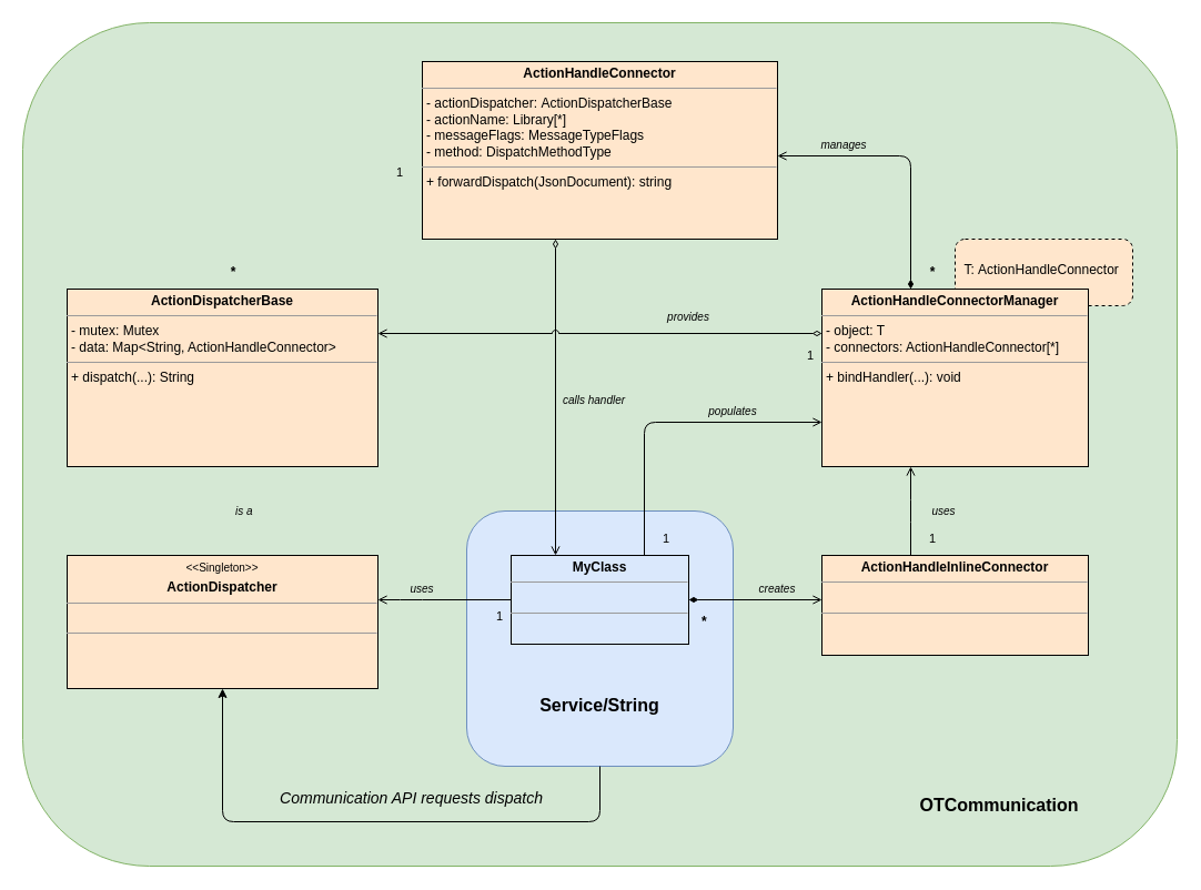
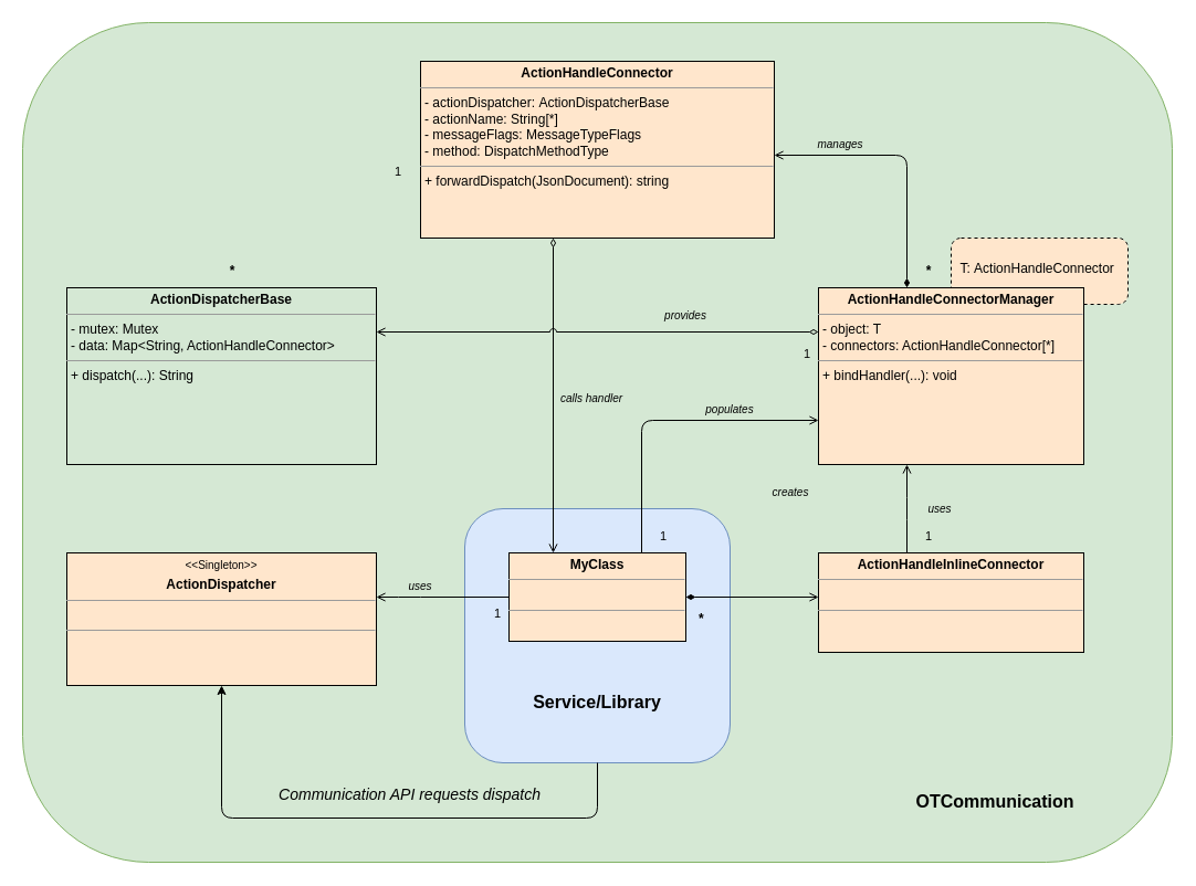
  <mxCell id="0" />
  <mxCell id="1" parent="0" />
  <mxCell id="2" value="" style="rounded=1;whiteSpace=wrap;html=1;strokeColor=#82b366;align=left;verticalAlign=top;fontFamily=Helvetica;fontSize=12;fillColor=#d5e8d4;labelBackgroundColor=none;" parent="1" vertex="1"><mxGeometry x="20" y="20" width="1040" height="760" as="geometry" /></mxCell>
  <mxCell id="3" value="" style="rounded=1;whiteSpace=wrap;html=1;strokeColor=#6c8ebf;align=left;verticalAlign=top;fontFamily=Helvetica;fontSize=12;fillColor=#dae8fc;" parent="1" vertex="1"><mxGeometry x="420" y="460" width="240" height="230" as="geometry" /></mxCell>
  <mxCell id="4" value="&amp;nbsp;&lt;div&gt;&amp;nbsp; T:&amp;nbsp;ActionHandleConnector&lt;/div&gt;" style="rounded=1;whiteSpace=wrap;html=1;strokeColor=#000000;align=left;verticalAlign=top;fontFamily=Helvetica;fontSize=12;fontColor=default;fillColor=#ffe6cc;dashed=1;labelPosition=center;verticalLabelPosition=middle;" parent="1" vertex="1"><mxGeometry x="860" y="215" width="160" height="60" as="geometry" /></mxCell>
- <mxCell id="5" value="&lt;p style=&quot;margin:0px;margin-top:4px;text-align:center;&quot;&gt;&lt;b&gt;ActionDispatcherBase&lt;/b&gt;&lt;br&gt;&lt;/p&gt;&lt;hr size=&quot;1&quot;&gt;&lt;p style=&quot;margin:0px;margin-left:4px;&quot;&gt;- mutex: Mutex&lt;/p&gt;&lt;p style=&quot;margin:0px;margin-left:4px;&quot;&gt;- data: Map&amp;lt;String, ActionHandleConnector&amp;gt;&lt;/p&gt;&lt;hr size=&quot;1&quot;&gt;&lt;p style=&quot;margin:0px;margin-left:4px;&quot;&gt;+ dispatch(...): String&lt;/p&gt;" style="verticalAlign=top;align=left;overflow=fill;fontSize=12;fontFamily=Helvetica;html=1;fillColor=#ffe6cc;strokeColor=#000000;" parent="1" vertex="1"><mxGeometry x="60" y="260" width="280" height="160" as="geometry" /></mxCell>
+ <mxCell id="5" value="&lt;p style=&quot;margin:0px;margin-top:4px;text-align:center;&quot;&gt;&lt;b&gt;ActionDispatcherBase&lt;/b&gt;&lt;br&gt;&lt;/p&gt;&lt;hr size=&quot;1&quot;&gt;&lt;p style=&quot;margin:0px;margin-left:4px;&quot;&gt;- mutex: Mutex&lt;/p&gt;&lt;p style=&quot;margin:0px;margin-left:4px;&quot;&gt;- data: Map&amp;lt;String, ActionHandleConnector&amp;gt;&lt;/p&gt;&lt;hr size=&quot;1&quot;&gt;&lt;p style=&quot;margin:0px;margin-left:4px;&quot;&gt;+ dispatch(...): String&lt;/p&gt;" style="verticalAlign=top;align=left;overflow=fill;fontSize=12;fontFamily=Helvetica;html=1;fillColor=#d5e8d4;strokeColor=#000000;" parent="1" vertex="1"><mxGeometry x="60" y="260" width="280" height="160" as="geometry" /></mxCell>
  <mxCell id="6" style="edgeStyle=orthogonalEdgeStyle;shape=connector;curved=0;rounded=1;orthogonalLoop=1;jettySize=auto;html=1;strokeColor=default;strokeWidth=1;align=center;verticalAlign=middle;fontFamily=Helvetica;fontSize=12;fontColor=default;labelBackgroundColor=default;startArrow=diamondThin;startFill=0;endArrow=open;endFill=0;flowAnimation=0;jumpStyle=arc;" parent="1" source="7" target="18" edge="1"><mxGeometry relative="1" as="geometry"><Array as="points"><mxPoint x="500" y="360" /><mxPoint x="500" y="360" /></Array></mxGeometry></mxCell>
- <mxCell id="7" value="&lt;p style=&quot;text-align: center; margin: 4px 0px 0px;&quot;&gt;&lt;span style=&quot;background-color: transparent; text-align: left;&quot;&gt;&lt;b&gt;ActionHandleConnector&lt;/b&gt;&lt;/span&gt;&lt;/p&gt;&lt;hr size=&quot;1&quot;&gt;&lt;p style=&quot;margin:0px;margin-left:4px;&quot;&gt;- actionDispatcher:&amp;nbsp;ActionDispatcherBase&lt;/p&gt;&lt;p style=&quot;margin:0px;margin-left:4px;&quot;&gt;- actionName: Library[*]&lt;/p&gt;&lt;p style=&quot;margin:0px;margin-left:4px;&quot;&gt;- messageFlags: MessageTypeFlags&lt;/p&gt;&lt;p style=&quot;margin:0px;margin-left:4px;&quot;&gt;- method:&amp;nbsp;&lt;span style=&quot;background-color: transparent; color: light-dark(rgb(0, 0, 0), rgb(255, 255, 255));&quot;&gt;DispatchMethodType&lt;/span&gt;&lt;/p&gt;&lt;hr size=&quot;1&quot;&gt;&lt;p style=&quot;margin:0px;margin-left:4px;&quot;&gt;+ forwardDispatch(JsonDocument): string&lt;/p&gt;" style="verticalAlign=top;align=left;overflow=fill;fontSize=12;fontFamily=Helvetica;html=1;fillColor=#ffe6cc;strokeColor=#000000;" parent="1" vertex="1"><mxGeometry x="380" y="55" width="320" height="160" as="geometry" /></mxCell>
+ <mxCell id="7" value="&lt;p style=&quot;text-align: center; margin: 4px 0px 0px;&quot;&gt;&lt;span style=&quot;background-color: transparent; text-align: left;&quot;&gt;&lt;b&gt;ActionHandleConnector&lt;/b&gt;&lt;/span&gt;&lt;/p&gt;&lt;hr size=&quot;1&quot;&gt;&lt;p style=&quot;margin:0px;margin-left:4px;&quot;&gt;- actionDispatcher:&amp;nbsp;ActionDispatcherBase&lt;/p&gt;&lt;p style=&quot;margin:0px;margin-left:4px;&quot;&gt;- actionName: String[*]&lt;/p&gt;&lt;p style=&quot;margin:0px;margin-left:4px;&quot;&gt;- messageFlags: MessageTypeFlags&lt;/p&gt;&lt;p style=&quot;margin:0px;margin-left:4px;&quot;&gt;- method:&amp;nbsp;&lt;span style=&quot;background-color: transparent; color: light-dark(rgb(0, 0, 0), rgb(255, 255, 255));&quot;&gt;DispatchMethodType&lt;/span&gt;&lt;/p&gt;&lt;hr size=&quot;1&quot;&gt;&lt;p style=&quot;margin:0px;margin-left:4px;&quot;&gt;+ forwardDispatch(JsonDocument): string&lt;/p&gt;" style="verticalAlign=top;align=left;overflow=fill;fontSize=12;fontFamily=Helvetica;html=1;fillColor=#ffe6cc;strokeColor=#000000;" parent="1" vertex="1"><mxGeometry x="380" y="55" width="320" height="160" as="geometry" /></mxCell>
  <mxCell id="8" value="&lt;p style=&quot;margin:0px;margin-top:4px;text-align:center;&quot;&gt;&lt;font style=&quot;font-size: 10px;&quot;&gt;&amp;lt;&amp;lt;Singleton&amp;gt;&amp;gt;&lt;/font&gt;&lt;/p&gt;&lt;p style=&quot;margin:0px;margin-top:4px;text-align:center;&quot;&gt;&lt;b&gt;ActionDispatcher&lt;/b&gt;&lt;br&gt;&lt;/p&gt;&lt;hr size=&quot;1&quot;&gt;&lt;p style=&quot;margin:0px;margin-left:4px;&quot;&gt;&lt;br&gt;&lt;/p&gt;&lt;hr size=&quot;1&quot;&gt;&lt;p style=&quot;margin:0px;margin-left:4px;&quot;&gt;&lt;br&gt;&lt;/p&gt;" style="verticalAlign=top;align=left;overflow=fill;fontSize=12;fontFamily=Helvetica;html=1;fillColor=#ffe6cc;strokeColor=#000000;" parent="1" vertex="1"><mxGeometry x="60" y="500" width="280" height="120" as="geometry" /></mxCell>
  <mxCell id="9" value="*" style="text;html=1;align=center;verticalAlign=middle;whiteSpace=wrap;rounded=0;fontFamily=Helvetica;fontSize=12;fontColor=default;labelBackgroundColor=none;fontStyle=1" parent="1" vertex="1"><mxGeometry x="200" y="230" width="20" height="30" as="geometry" /></mxCell>
- <mxCell id="10" value="is a" style="text;html=1;align=left;verticalAlign=middle;whiteSpace=wrap;rounded=0;fontFamily=Helvetica;fontSize=10;fontColor=default;labelBackgroundColor=none;fontStyle=2" parent="1" vertex="1"><mxGeometry x="210" y="450" width="50" height="20" as="geometry" /></mxCell>
  <mxCell id="11" value="1" style="text;html=1;align=center;verticalAlign=middle;whiteSpace=wrap;rounded=0;fontFamily=Helvetica;fontSize=11;fontColor=default;labelBackgroundColor=none;fontStyle=0" parent="1" vertex="1"><mxGeometry x="350" y="140" width="20" height="30" as="geometry" /></mxCell>
  <mxCell id="12" style="edgeStyle=orthogonalEdgeStyle;shape=connector;curved=0;rounded=1;orthogonalLoop=1;jettySize=auto;html=1;strokeColor=default;strokeWidth=1;align=center;verticalAlign=middle;fontFamily=Helvetica;fontSize=12;fontColor=default;labelBackgroundColor=default;startArrow=diamondThin;startFill=0;endArrow=open;endFill=0;jumpStyle=arc;" parent="1" source="14" target="5" edge="1"><mxGeometry relative="1" as="geometry"><Array as="points"><mxPoint x="540" y="300" /><mxPoint x="540" y="300" /></Array></mxGeometry></mxCell>
  <mxCell id="13" style="edgeStyle=orthogonalEdgeStyle;shape=connector;curved=0;rounded=1;orthogonalLoop=1;jettySize=auto;html=1;strokeColor=default;strokeWidth=1;align=center;verticalAlign=middle;fontFamily=Helvetica;fontSize=12;fontColor=default;labelBackgroundColor=default;startArrow=diamondThin;startFill=1;endArrow=open;endFill=0;" parent="1" source="14" target="7" edge="1"><mxGeometry relative="1" as="geometry"><Array as="points"><mxPoint x="820" y="140" /></Array></mxGeometry></mxCell>
  <mxCell id="14" value="&lt;p style=&quot;margin:0px;margin-top:4px;text-align:center;&quot;&gt;&lt;b&gt;ActionHandleConnectorManager&lt;/b&gt;&lt;br&gt;&lt;/p&gt;&lt;hr size=&quot;1&quot;&gt;&lt;p style=&quot;margin:0px;margin-left:4px;&quot;&gt;- object: T&lt;/p&gt;&lt;p style=&quot;margin:0px;margin-left:4px;&quot;&gt;- connectors: ActionHandleConnector[*]&lt;/p&gt;&lt;hr size=&quot;1&quot;&gt;&lt;p style=&quot;margin:0px;margin-left:4px;&quot;&gt;+ bindHandler(...): void&lt;/p&gt;" style="verticalAlign=top;align=left;overflow=fill;fontSize=12;fontFamily=Helvetica;html=1;fillColor=#ffe6cc;strokeColor=#000000;fontColor=default;rounded=0;" parent="1" vertex="1"><mxGeometry x="740" y="260" width="240" height="160" as="geometry" /></mxCell>
  <mxCell id="15" style="edgeStyle=orthogonalEdgeStyle;shape=connector;curved=0;rounded=1;orthogonalLoop=1;jettySize=auto;html=1;strokeColor=default;strokeWidth=1;align=center;verticalAlign=middle;fontFamily=Helvetica;fontSize=12;fontColor=default;labelBackgroundColor=default;startArrow=diamondThin;startFill=1;endArrow=open;endFill=0;" parent="1" source="18" target="24" edge="1"><mxGeometry relative="1" as="geometry"><Array as="points"><mxPoint x="840" y="540" /><mxPoint x="840" y="540" /></Array></mxGeometry></mxCell>
  <mxCell id="16" style="edgeStyle=orthogonalEdgeStyle;shape=connector;curved=0;rounded=1;orthogonalLoop=1;jettySize=auto;html=1;strokeColor=default;strokeWidth=1;align=center;verticalAlign=middle;fontFamily=Helvetica;fontSize=12;fontColor=default;labelBackgroundColor=default;startArrow=none;startFill=0;endArrow=open;endFill=0;" parent="1" source="18" target="8" edge="1"><mxGeometry relative="1" as="geometry"><mxPoint x="420" y="540" as="sourcePoint" /><Array as="points"><mxPoint x="370" y="540" /><mxPoint x="370" y="540" /></Array></mxGeometry></mxCell>
  <mxCell id="17" style="edgeStyle=orthogonalEdgeStyle;shape=connector;curved=0;rounded=1;orthogonalLoop=1;jettySize=auto;html=1;strokeColor=default;strokeWidth=1;align=center;verticalAlign=middle;fontFamily=Helvetica;fontSize=12;fontColor=default;labelBackgroundColor=default;startArrow=none;startFill=0;endArrow=open;endFill=0;" parent="1" source="18" target="14" edge="1"><mxGeometry relative="1" as="geometry"><Array as="points"><mxPoint x="580" y="380" /></Array></mxGeometry></mxCell>
- <mxCell id="18" value="&lt;p style=&quot;margin:0px;margin-top:4px;text-align:center;&quot;&gt;&lt;b&gt;MyClass&lt;/b&gt;&lt;/p&gt;&lt;hr size=&quot;1&quot;&gt;&lt;p style=&quot;margin:0px;margin-left:4px;&quot;&gt;&lt;br&gt;&lt;/p&gt;&lt;hr size=&quot;1&quot;&gt;&lt;p style=&quot;margin:0px;margin-left:4px;&quot;&gt;&lt;br&gt;&lt;/p&gt;" style="verticalAlign=top;align=left;overflow=fill;fontSize=12;fontFamily=Helvetica;html=1;fillColor=#dae8fc;strokeColor=#000000;rounded=0;fontColor=default;" parent="1" vertex="1"><mxGeometry x="460" y="500" width="160" height="80" as="geometry" /></mxCell>
+ <mxCell id="18" value="&lt;p style=&quot;margin:0px;margin-top:4px;text-align:center;&quot;&gt;&lt;b&gt;MyClass&lt;/b&gt;&lt;/p&gt;&lt;hr size=&quot;1&quot;&gt;&lt;p style=&quot;margin:0px;margin-left:4px;&quot;&gt;&lt;br&gt;&lt;/p&gt;&lt;hr size=&quot;1&quot;&gt;&lt;p style=&quot;margin:0px;margin-left:4px;&quot;&gt;&lt;br&gt;&lt;/p&gt;" style="verticalAlign=top;align=left;overflow=fill;fontSize=12;fontFamily=Helvetica;html=1;fillColor=#ffe6cc;strokeColor=#000000;rounded=0;fontColor=default;" parent="1" vertex="1"><mxGeometry x="460" y="500" width="160" height="80" as="geometry" /></mxCell>
  <mxCell id="19" value="1" style="text;html=1;align=center;verticalAlign=middle;whiteSpace=wrap;rounded=0;fontFamily=Helvetica;fontSize=11;fontColor=default;labelBackgroundColor=none;fontStyle=0" parent="1" vertex="1"><mxGeometry x="720" y="305" width="20" height="30" as="geometry" /></mxCell>
  <mxCell id="20" value="*" style="text;html=1;align=center;verticalAlign=middle;whiteSpace=wrap;rounded=0;fontFamily=Helvetica;fontSize=12;fontColor=default;labelBackgroundColor=none;fontStyle=1" parent="1" vertex="1"><mxGeometry x="830" y="230" width="20" height="30" as="geometry" /></mxCell>
  <mxCell id="21" value="manages" style="text;html=1;align=center;verticalAlign=middle;whiteSpace=wrap;rounded=0;fontFamily=Helvetica;fontSize=10;fontColor=default;labelBackgroundColor=none;fontStyle=2" parent="1" vertex="1"><mxGeometry x="740" y="120" width="40" height="20" as="geometry" /></mxCell>
  <mxCell id="22" value="provides" style="text;html=1;align=center;verticalAlign=middle;whiteSpace=wrap;rounded=0;fontFamily=Helvetica;fontSize=10;fontColor=default;labelBackgroundColor=none;fontStyle=2" parent="1" vertex="1"><mxGeometry x="600" y="275" width="40" height="20" as="geometry" /></mxCell>
  <mxCell id="23" style="edgeStyle=orthogonalEdgeStyle;shape=connector;curved=0;rounded=1;orthogonalLoop=1;jettySize=auto;html=1;strokeColor=default;strokeWidth=1;align=center;verticalAlign=middle;fontFamily=Helvetica;fontSize=12;fontColor=default;labelBackgroundColor=default;startArrow=none;startFill=0;endArrow=open;endFill=0;" parent="1" source="24" target="14" edge="1"><mxGeometry relative="1" as="geometry"><Array as="points"><mxPoint x="820" y="460" /><mxPoint x="820" y="460" /></Array></mxGeometry></mxCell>
  <mxCell id="24" value="&lt;p style=&quot;text-align: center; margin: 4px 0px 0px;&quot;&gt;&lt;span style=&quot;background-color: transparent; text-align: left;&quot;&gt;&lt;b&gt;ActionHandleInlineConnector&lt;/b&gt;&lt;/span&gt;&lt;/p&gt;&lt;hr size=&quot;1&quot;&gt;&lt;p style=&quot;margin:0px;margin-left:4px;&quot;&gt;&lt;br&gt;&lt;/p&gt;&lt;hr size=&quot;1&quot;&gt;&lt;p style=&quot;margin:0px;margin-left:4px;&quot;&gt;&lt;br&gt;&lt;/p&gt;" style="verticalAlign=top;align=left;overflow=fill;fontSize=12;fontFamily=Helvetica;html=1;fillColor=#ffe6cc;strokeColor=#000000;rounded=0;fontColor=default;" parent="1" vertex="1"><mxGeometry x="740" y="500" width="240" height="90" as="geometry" /></mxCell>
  <mxCell id="25" value="uses" style="text;html=1;align=center;verticalAlign=middle;whiteSpace=wrap;rounded=0;fontFamily=Helvetica;fontSize=10;fontColor=default;labelBackgroundColor=none;fontStyle=2" parent="1" vertex="1"><mxGeometry x="830" y="450" width="40" height="20" as="geometry" /></mxCell>
  <mxCell id="26" value="1" style="text;html=1;align=center;verticalAlign=middle;whiteSpace=wrap;rounded=0;fontFamily=Helvetica;fontSize=11;fontColor=default;labelBackgroundColor=none;fontStyle=0" parent="1" vertex="1"><mxGeometry x="830" y="470" width="20" height="30" as="geometry" /></mxCell>
- <mxCell id="27" value="creates" style="text;html=1;align=center;verticalAlign=middle;whiteSpace=wrap;rounded=0;fontFamily=Helvetica;fontSize=10;fontColor=default;labelBackgroundColor=none;fontStyle=2" parent="1" vertex="1"><mxGeometry x="680" y="520" width="40" height="20" as="geometry" /></mxCell>
+ <mxCell id="27" value="creates" style="text;html=1;align=center;verticalAlign=middle;whiteSpace=wrap;rounded=0;fontFamily=Helvetica;fontSize=10;fontColor=default;labelBackgroundColor=none;fontStyle=2" parent="1" vertex="1"><mxGeometry x="695" y="435" width="40" height="20" as="geometry" /></mxCell>
  <mxCell id="28" value="*" style="text;html=1;align=left;verticalAlign=middle;whiteSpace=wrap;rounded=0;fontFamily=Helvetica;fontSize=12;fontColor=default;labelBackgroundColor=none;fontStyle=1" parent="1" vertex="1"><mxGeometry x="630" y="545" width="20" height="30" as="geometry" /></mxCell>
  <mxCell id="29" value="1" style="text;html=1;align=center;verticalAlign=middle;whiteSpace=wrap;rounded=0;fontFamily=Helvetica;fontSize=11;fontColor=default;labelBackgroundColor=none;fontStyle=0" parent="1" vertex="1"><mxGeometry x="440" y="540" width="20" height="30" as="geometry" /></mxCell>
  <mxCell id="30" value="uses" style="text;html=1;align=center;verticalAlign=middle;whiteSpace=wrap;rounded=0;fontFamily=Helvetica;fontSize=10;fontColor=default;labelBackgroundColor=none;fontStyle=2" parent="1" vertex="1"><mxGeometry x="360" y="520" width="40" height="20" as="geometry" /></mxCell>
  <mxCell id="31" value="1" style="text;html=1;align=center;verticalAlign=middle;whiteSpace=wrap;rounded=0;fontFamily=Helvetica;fontSize=11;fontColor=default;labelBackgroundColor=none;fontStyle=0" parent="1" vertex="1"><mxGeometry x="590" y="470" width="20" height="30" as="geometry" /></mxCell>
  <mxCell id="32" value="populates" style="text;html=1;align=center;verticalAlign=middle;whiteSpace=wrap;rounded=0;fontFamily=Helvetica;fontSize=10;fontColor=default;labelBackgroundColor=none;fontStyle=2" parent="1" vertex="1"><mxGeometry x="630" y="360" width="60" height="20" as="geometry" /></mxCell>
  <mxCell id="33" value="&lt;font&gt;&lt;span&gt;Communication API requests dispatch&lt;/span&gt;&lt;/font&gt;" style="html=1;verticalAlign=bottom;endArrow=classic;rounded=1;strokeColor=default;strokeWidth=1;align=center;fontFamily=Helvetica;fontSize=14;fontColor=default;labelBackgroundColor=none;edgeStyle=orthogonalEdgeStyle;curved=0;endFill=1;fontStyle=2" parent="1" target="8" edge="1" source="3"><mxGeometry x="-0.137" y="-10" width="80" relative="1" as="geometry"><mxPoint x="200" y="740" as="sourcePoint" /><mxPoint x="500" y="710" as="targetPoint" /><Array as="points"><mxPoint x="540" y="740" /><mxPoint x="200" y="740" /></Array><mxPoint as="offset" /></mxGeometry></mxCell>
  <mxCell id="34" value="calls handler" style="text;html=1;align=center;verticalAlign=middle;whiteSpace=wrap;rounded=0;fontFamily=Helvetica;fontSize=10;fontColor=default;labelBackgroundColor=none;fontStyle=2" parent="1" vertex="1"><mxGeometry x="500" y="350" width="70" height="20" as="geometry" /></mxCell>
  <mxCell id="35" value="&lt;font&gt;OTCommunication&lt;/font&gt;" style="text;html=1;align=center;verticalAlign=middle;whiteSpace=wrap;rounded=0;fontFamily=Helvetica;fontSize=16;fontColor=default;fontStyle=1" parent="1" vertex="1"><mxGeometry x="820" y="710" width="160" height="30" as="geometry" /></mxCell>
- <mxCell id="36" value="Service/String" style="text;html=1;align=center;verticalAlign=middle;whiteSpace=wrap;rounded=0;fontFamily=Helvetica;fontSize=16;fontColor=default;fontStyle=1" parent="1" vertex="1"><mxGeometry x="460" y="620" width="160" height="30" as="geometry" /></mxCell>
+ <mxCell id="36" value="Service/Library" style="text;html=1;align=center;verticalAlign=middle;whiteSpace=wrap;rounded=0;fontFamily=Helvetica;fontSize=16;fontColor=default;fontStyle=1" parent="1" vertex="1"><mxGeometry x="460" y="620" width="160" height="30" as="geometry" /></mxCell>
